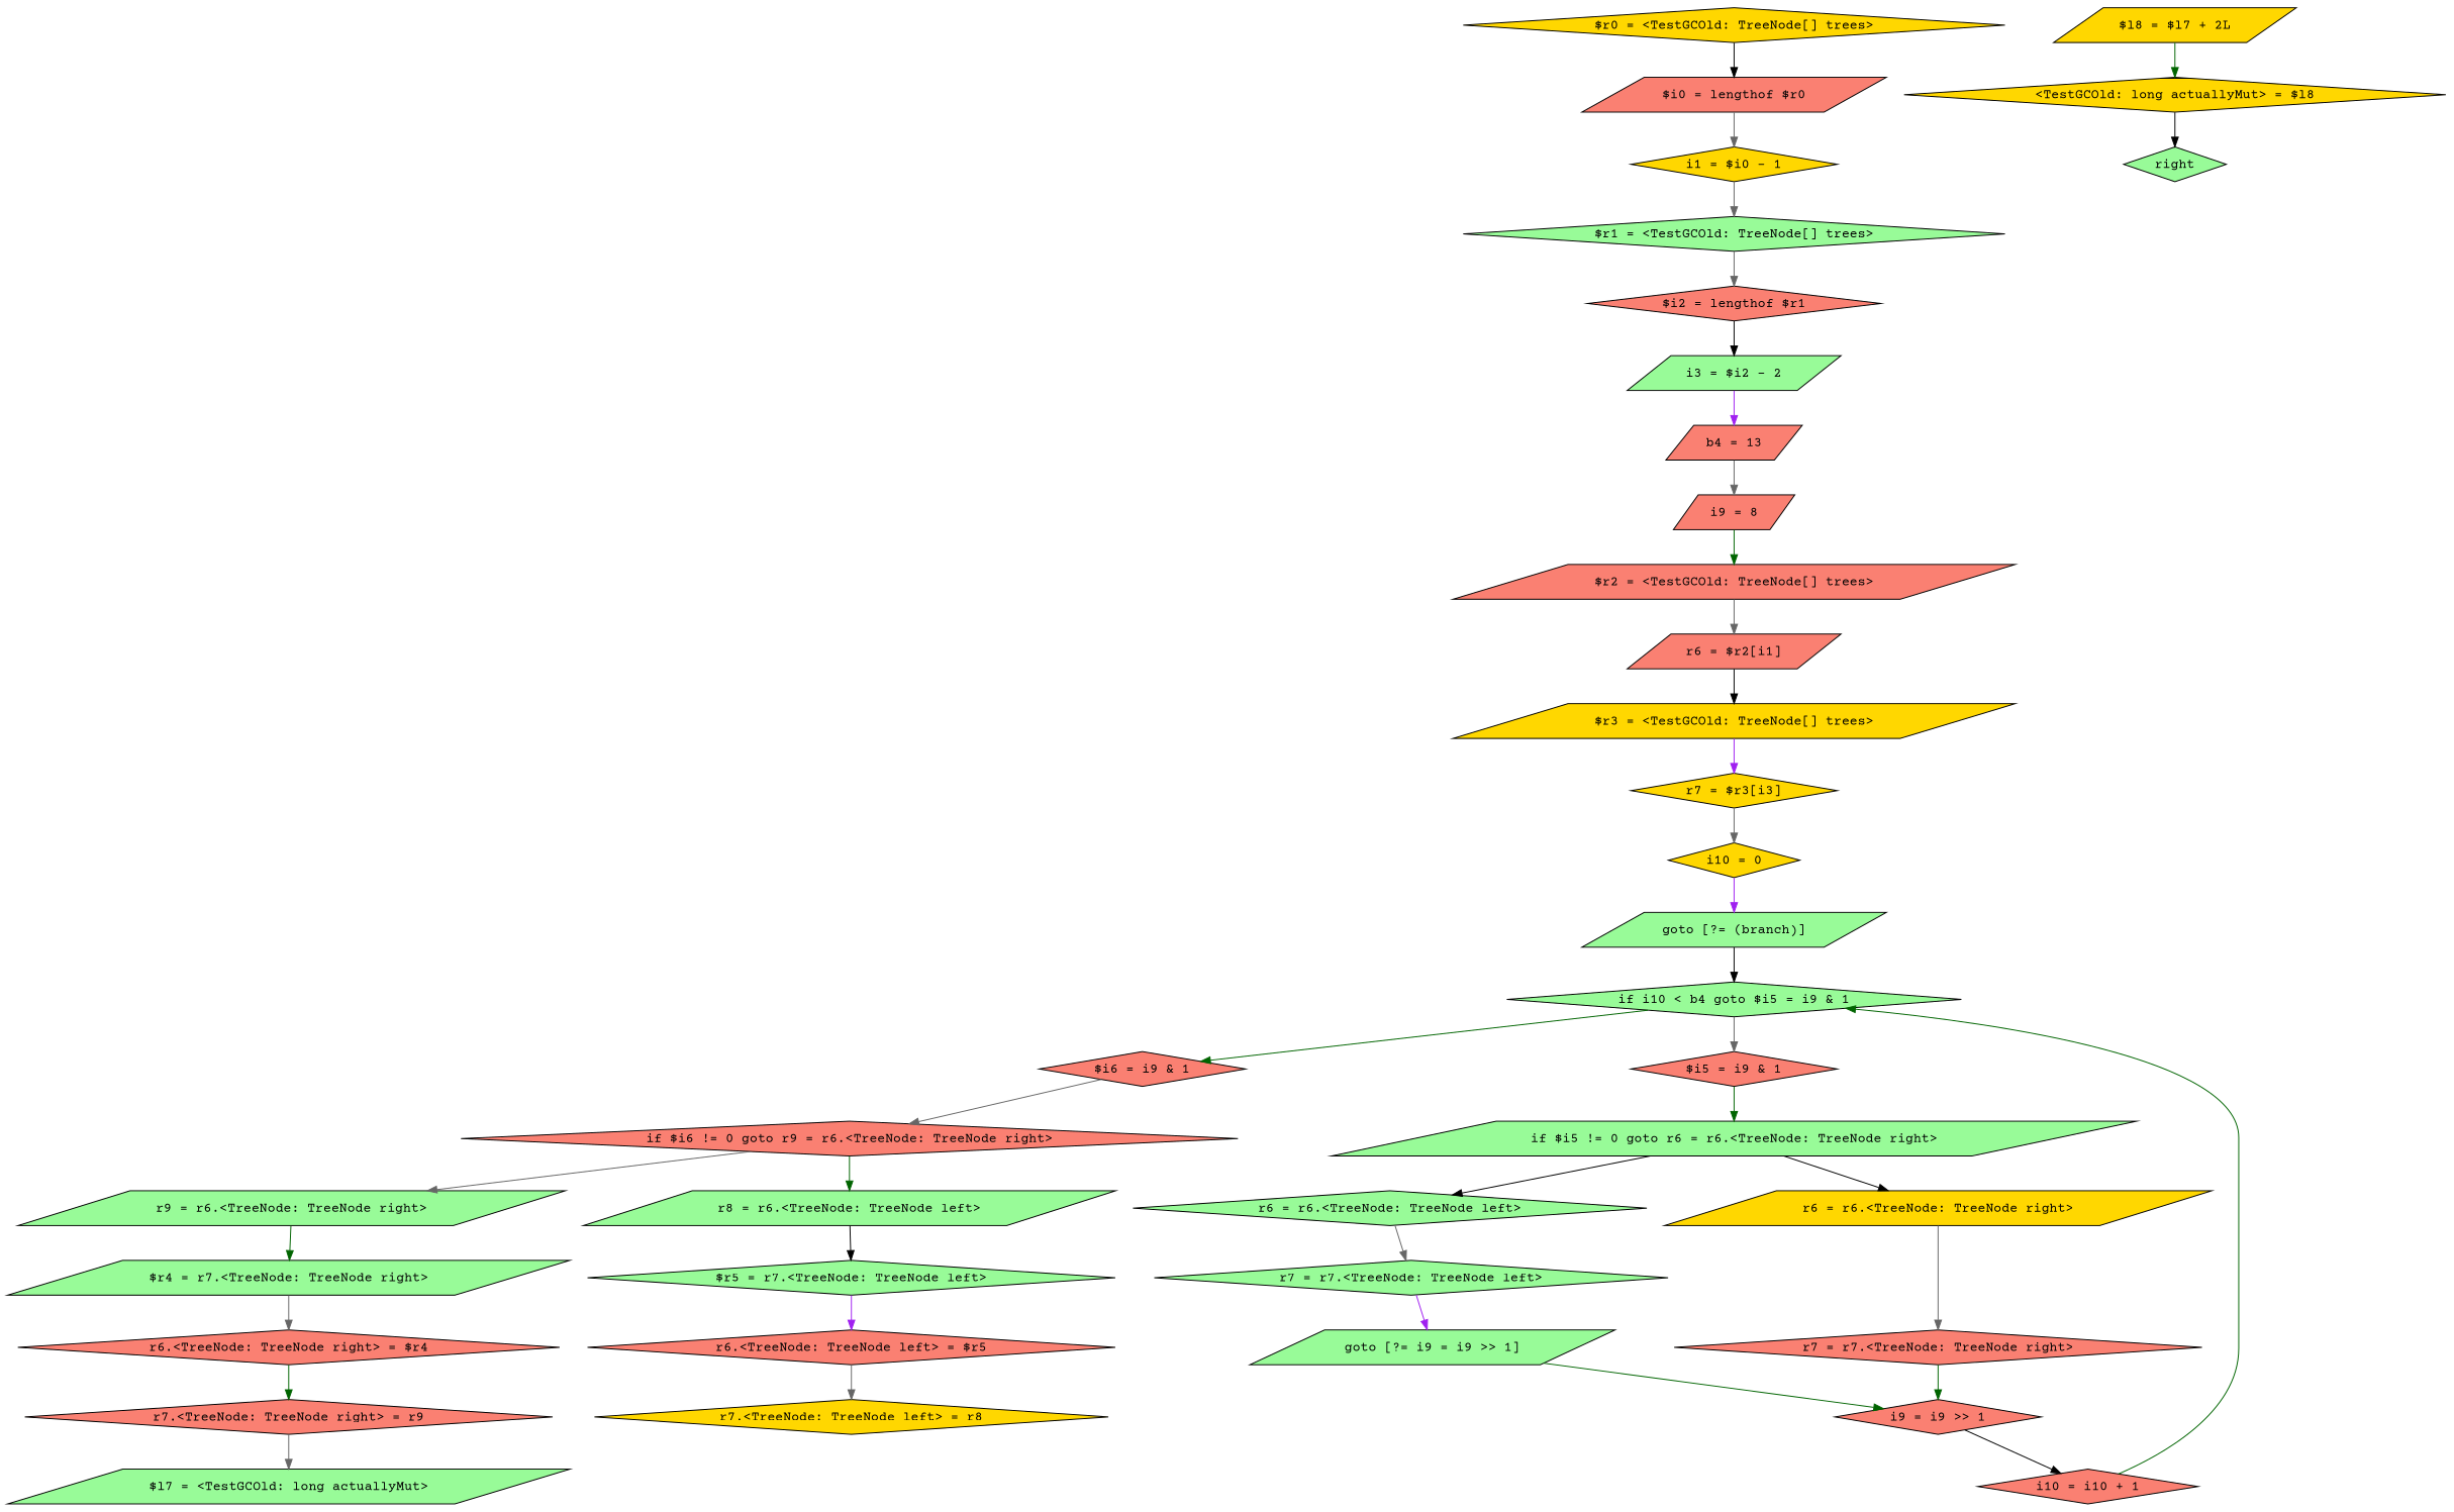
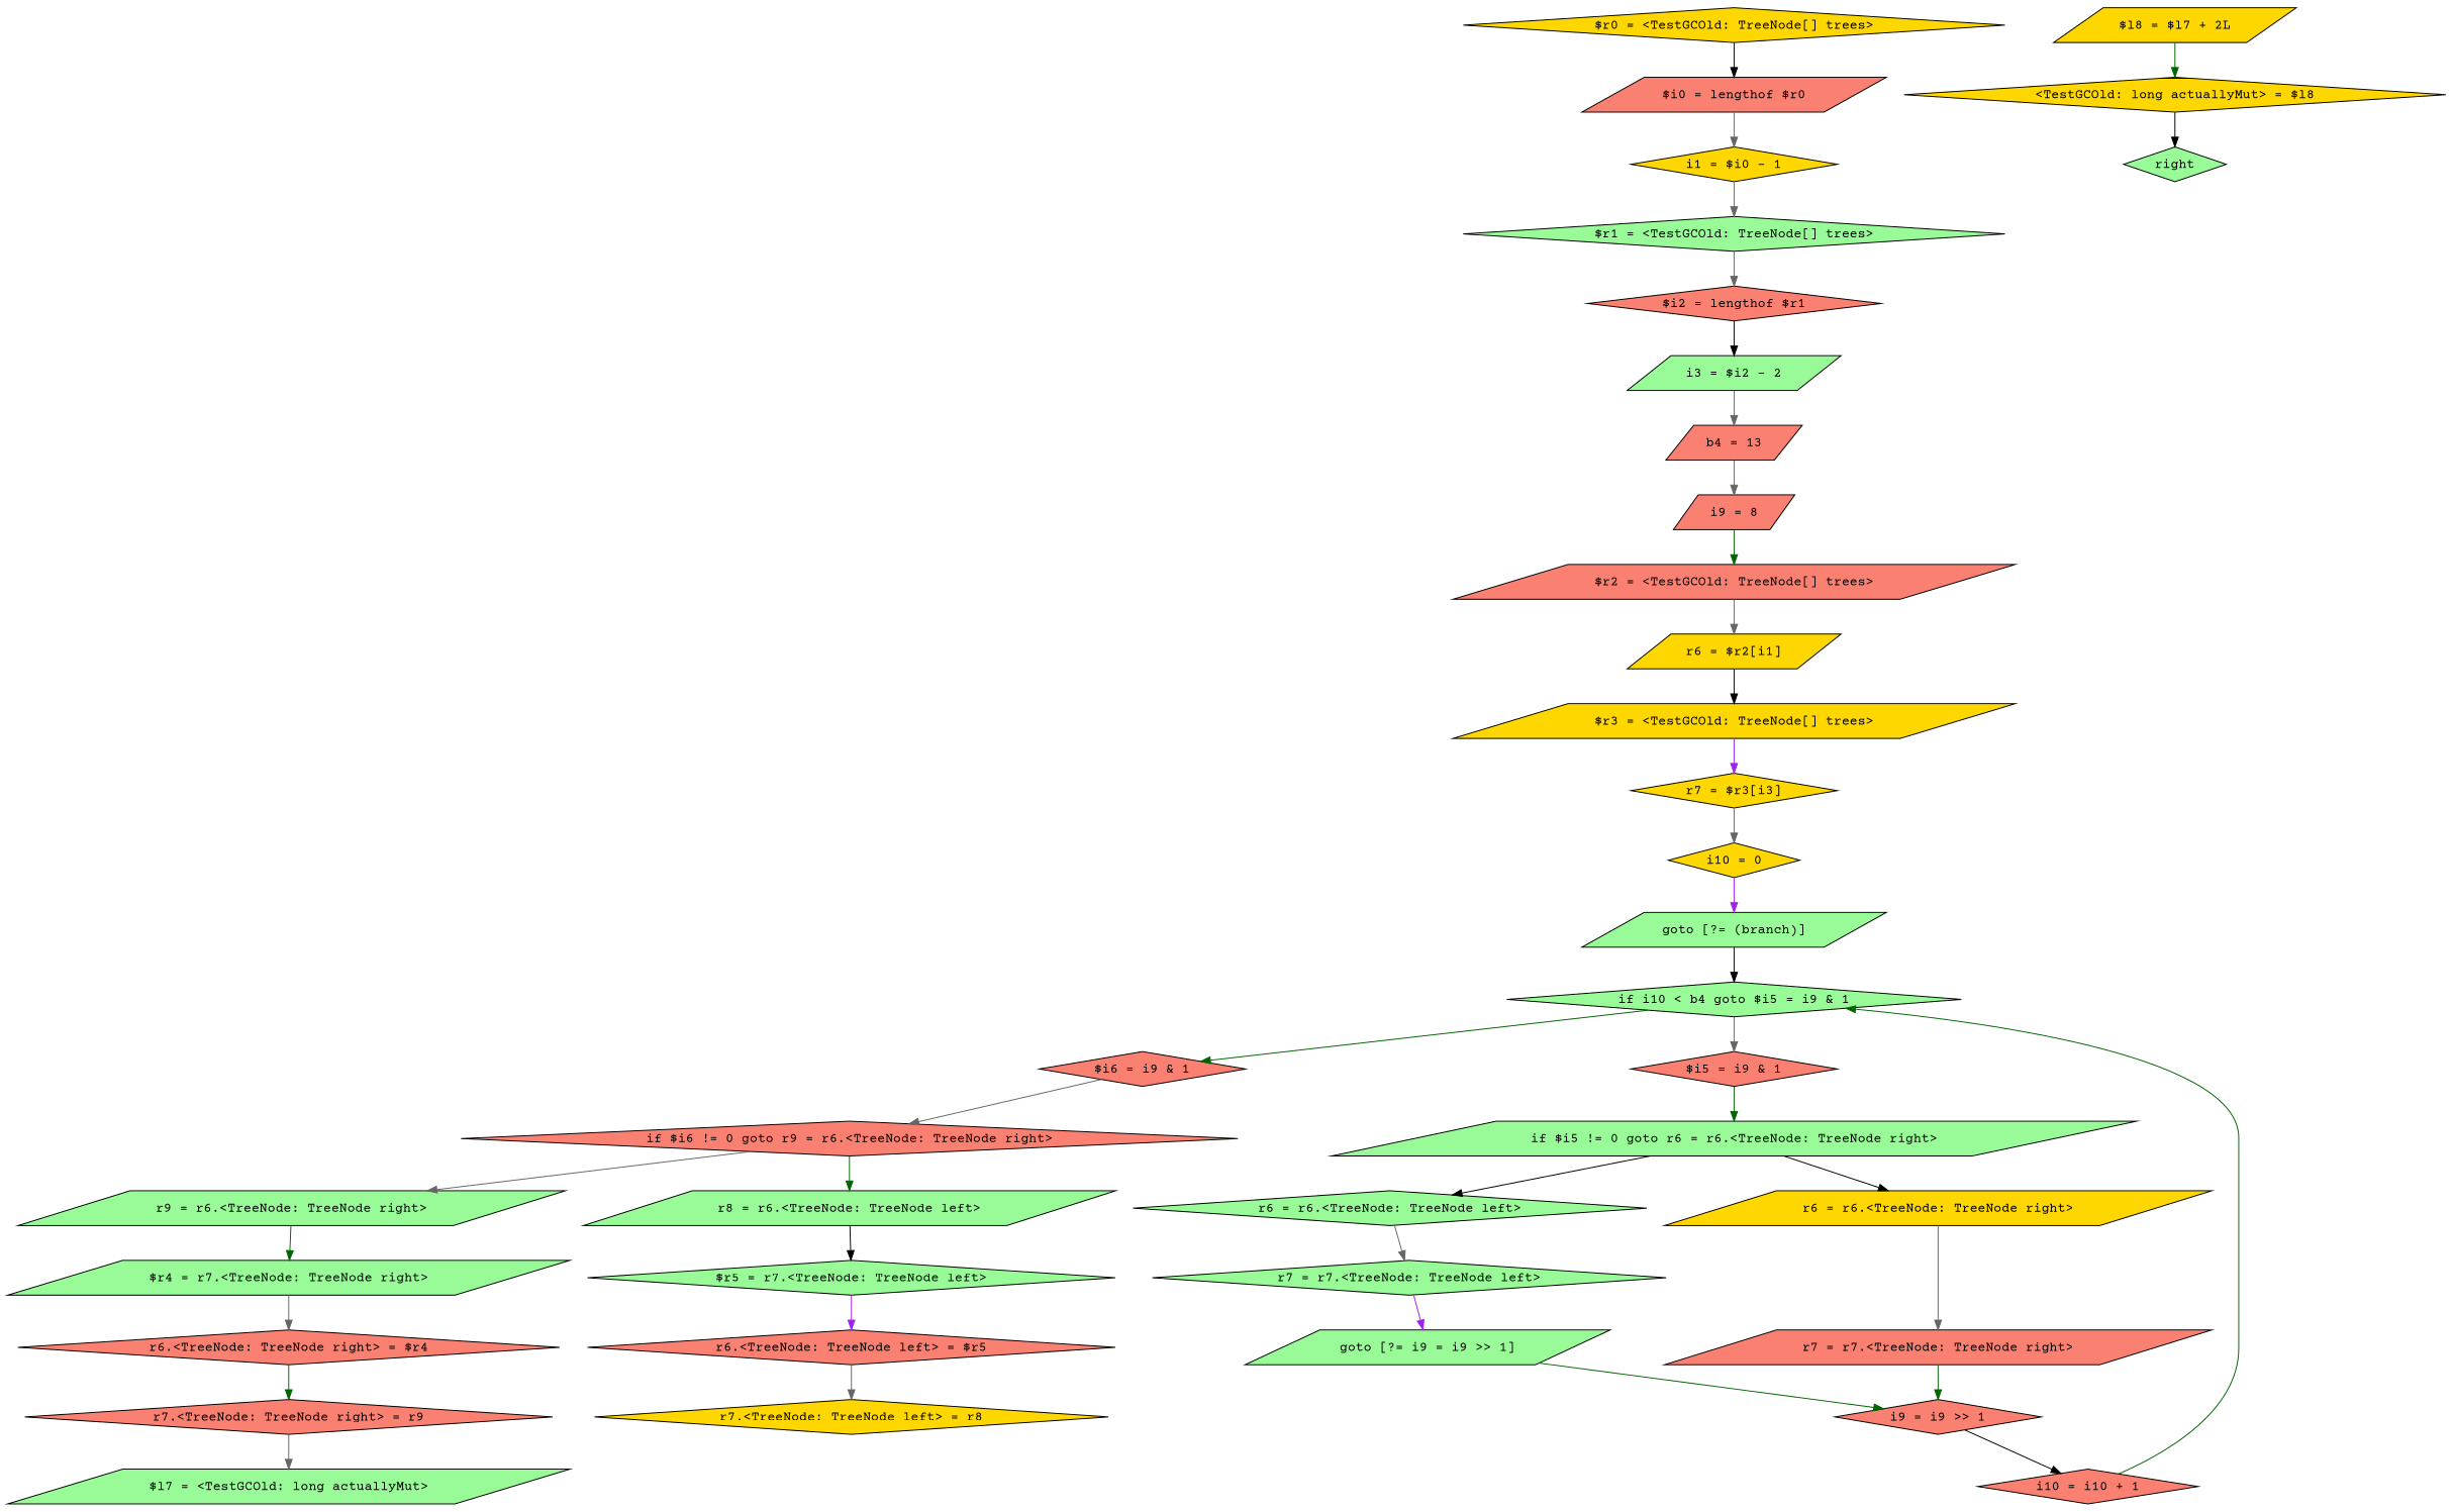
  digraph {
    fontname="Courier Prime"
    node [fillcolor=salmon fontname="Courier Prime" shape=diamond style=filled]
    edge [color=gray40 fontname="Courier Prime"]
    "$r0 = <TestGCOld: TreeNode[] trees>" [fillcolor=gold]
    "$i0 = lengthof $r0" [shape=parallelogram]
    "i1 = $i0 - 1" [fillcolor=gold]
    "$r1 = <TestGCOld: TreeNode[] trees>" [fillcolor=palegreen]
    "$i2 = lengthof $r1"
    "i3 = $i2 - 2" [fillcolor=palegreen shape=parallelogram]
    "b4 = 13" [shape=parallelogram]
    n8 [label="i9 = 8" shape=parallelogram]
    "$r2 = <TestGCOld: TreeNode[] trees>" [shape=parallelogram]
-   "r6 = $r2[i1]" [shape=parallelogram]
+   "r6 = $r2[i1]" [fillcolor=gold shape=parallelogram]
    "$r3 = <TestGCOld: TreeNode[] trees>" [fillcolor=gold shape=parallelogram]
    "r7 = $r3[i3]" [fillcolor=gold]
    "i10 = 0" [fillcolor=gold]
    "goto [?= (branch)]" [fillcolor=palegreen shape=parallelogram]
    "if i10 < b4 goto $i5 = i9 & 1" [fillcolor=palegreen]
    "$i5 = i9 & 1"
    "$i6 = i9 & 1"
    "if $i5 != 0 goto r6 = r6.<TreeNode: TreeNode right>" [fillcolor=palegreen shape=parallelogram]
    "r6 = r6.<TreeNode: TreeNode left>" [fillcolor=palegreen]
    "r6 = r6.<TreeNode: TreeNode right>" [fillcolor=gold shape=parallelogram]
    "r7 = r7.<TreeNode: TreeNode left>" [fillcolor=palegreen]
-   "r7 = r7.<TreeNode: TreeNode right>"
+   "r7 = r7.<TreeNode: TreeNode right>" [shape=parallelogram]
    "goto [?= i9 = i9 >> 1]" [fillcolor=palegreen shape=parallelogram]
    "i9 = i9 >> 1"
    "i10 = i10 + 1"
    "if $i6 != 0 goto r9 = r6.<TreeNode: TreeNode right>"
    "r8 = r6.<TreeNode: TreeNode left>" [fillcolor=palegreen shape=parallelogram]
    "r9 = r6.<TreeNode: TreeNode right>" [fillcolor=palegreen shape=parallelogram]
    "$r5 = r7.<TreeNode: TreeNode left>" [fillcolor=palegreen]
    "$r4 = r7.<TreeNode: TreeNode right>" [fillcolor=palegreen shape=parallelogram]
    "r6.<TreeNode: TreeNode left> = $r5"
    "r7.<TreeNode: TreeNode left> = r8" [fillcolor=gold]
    "$l7 = <TestGCOld: long actuallyMut>" [fillcolor=palegreen shape=parallelogram]
    "r6.<TreeNode: TreeNode right> = $r4"
    "r7.<TreeNode: TreeNode right> = r9"
    "$l8 = $l7 + 2L" [fillcolor=gold shape=parallelogram]
    "<TestGCOld: long actuallyMut> = $l8" [fillcolor=gold]
    n38 [fillcolor=palegreen label=right]
    "$r0 = <TestGCOld: TreeNode[] trees>" -> "$i0 = lengthof $r0" [color=black]
    "$i0 = lengthof $r0" -> "i1 = $i0 - 1"
    "i1 = $i0 - 1" -> "$r1 = <TestGCOld: TreeNode[] trees>"
    "$r1 = <TestGCOld: TreeNode[] trees>" -> "$i2 = lengthof $r1"
    "$i2 = lengthof $r1" -> "i3 = $i2 - 2" [color=black]
-   "i3 = $i2 - 2" -> "b4 = 13" [color=purple]
+   "i3 = $i2 - 2" -> "b4 = 13"
    "b4 = 13" -> n8
    n8 -> "$r2 = <TestGCOld: TreeNode[] trees>" [color=darkgreen]
    "$r2 = <TestGCOld: TreeNode[] trees>" -> "r6 = $r2[i1]"
    "r6 = $r2[i1]" -> "$r3 = <TestGCOld: TreeNode[] trees>" [color=black]
    "$r3 = <TestGCOld: TreeNode[] trees>" -> "r7 = $r3[i3]" [color=purple]
    "r7 = $r3[i3]" -> "i10 = 0"
    "i10 = 0" -> "goto [?= (branch)]" [color=purple]
    "goto [?= (branch)]" -> "if i10 < b4 goto $i5 = i9 & 1" [color=black]
    "if i10 < b4 goto $i5 = i9 & 1" -> "$i5 = i9 & 1"
    "if i10 < b4 goto $i5 = i9 & 1" -> "$i6 = i9 & 1" [color=darkgreen]
    "$i5 = i9 & 1" -> "if $i5 != 0 goto r6 = r6.<TreeNode: TreeNode right>" [color=darkgreen]
    "$i6 = i9 & 1" -> "if $i6 != 0 goto r9 = r6.<TreeNode: TreeNode right>"
    "if $i5 != 0 goto r6 = r6.<TreeNode: TreeNode right>" -> "r6 = r6.<TreeNode: TreeNode left>" [color=black]
    "if $i5 != 0 goto r6 = r6.<TreeNode: TreeNode right>" -> "r6 = r6.<TreeNode: TreeNode right>" [color=black]
    "r6 = r6.<TreeNode: TreeNode left>" -> "r7 = r7.<TreeNode: TreeNode left>"
    "r6 = r6.<TreeNode: TreeNode right>" -> "r7 = r7.<TreeNode: TreeNode right>"
    "r7 = r7.<TreeNode: TreeNode left>" -> "goto [?= i9 = i9 >> 1]" [color=purple]
    "r7 = r7.<TreeNode: TreeNode right>" -> "i9 = i9 >> 1" [color=darkgreen]
    "goto [?= i9 = i9 >> 1]" -> "i9 = i9 >> 1" [color=darkgreen]
    "i9 = i9 >> 1" -> "i10 = i10 + 1" [color=black]
    "i10 = i10 + 1" -> "if i10 < b4 goto $i5 = i9 & 1" [color=darkgreen]
    "if $i6 != 0 goto r9 = r6.<TreeNode: TreeNode right>" -> "r8 = r6.<TreeNode: TreeNode left>" [color=darkgreen]
    "if $i6 != 0 goto r9 = r6.<TreeNode: TreeNode right>" -> "r9 = r6.<TreeNode: TreeNode right>"
    "r8 = r6.<TreeNode: TreeNode left>" -> "$r5 = r7.<TreeNode: TreeNode left>" [color=black]
    "r9 = r6.<TreeNode: TreeNode right>" -> "$r4 = r7.<TreeNode: TreeNode right>" [color=darkgreen]
    "$r5 = r7.<TreeNode: TreeNode left>" -> "r6.<TreeNode: TreeNode left> = $r5" [color=purple]
    "$r4 = r7.<TreeNode: TreeNode right>" -> "r6.<TreeNode: TreeNode right> = $r4"
    "r6.<TreeNode: TreeNode left> = $r5" -> "r7.<TreeNode: TreeNode left> = r8"
    "r6.<TreeNode: TreeNode right> = $r4" -> "r7.<TreeNode: TreeNode right> = r9" [color=darkgreen]
    "r7.<TreeNode: TreeNode right> = r9" -> "$l7 = <TestGCOld: long actuallyMut>"
    "$l8 = $l7 + 2L" -> "<TestGCOld: long actuallyMut> = $l8" [color=darkgreen]
    "<TestGCOld: long actuallyMut> = $l8" -> n38 [color=black]
  }
